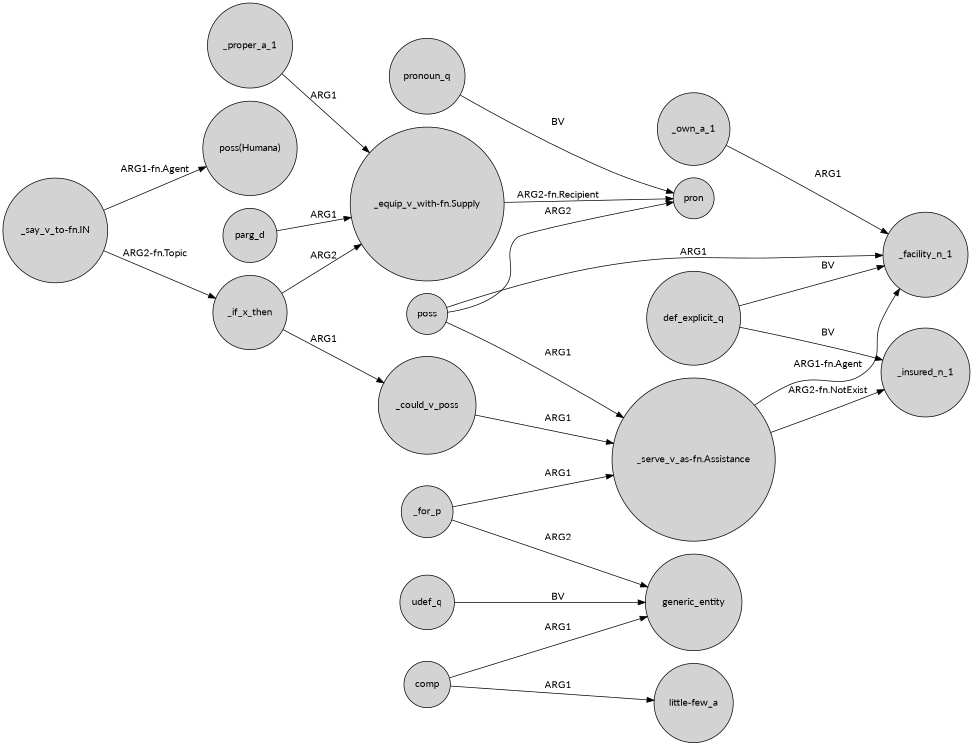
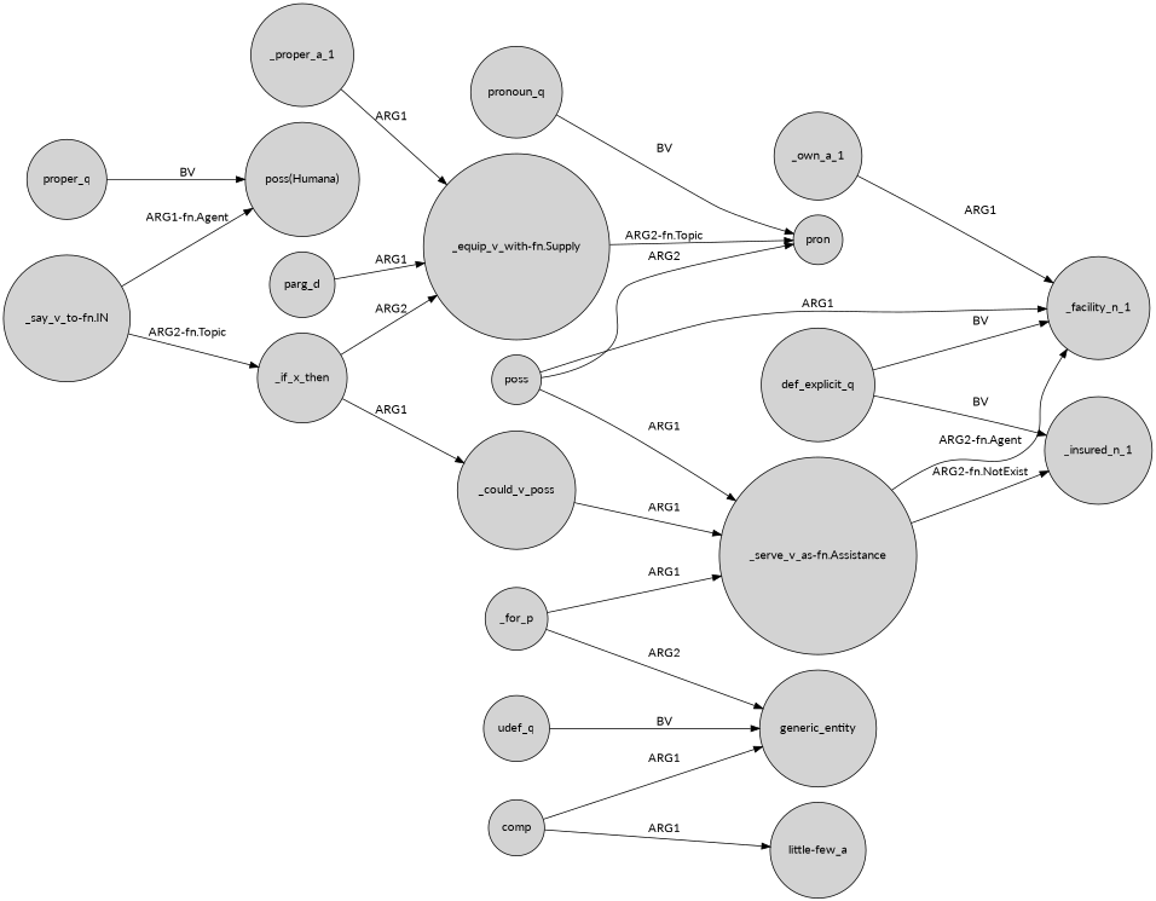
  digraph {
    fontname=Lato
    rankdir=LR
    node [fontname=Lato shape=circle style=filled]
    edge [fontname=Lato]
    "_say_v_to-fn.IN"
    _if_x_then
    n3 [label="poss(Humana)"]
    "_equip_v_with-fn.Supply"
    n5 [label=_could_v_poss]
    pron
    "_serve_v_as-fn.Assistance"
    udef_q
    generic_entity
    poss
    _facility_n_1
    parg_d
    _for_p
    _insured_n_1
+   proper_q
    pronoun_q
    _proper_a_1
    comp
    "little-few_a"
    def_explicit_q
    _own_a_1
    "_say_v_to-fn.IN" -> _if_x_then [label="ARG2-fn.Topic"]
    "_say_v_to-fn.IN" -> n3 [label="ARG1-fn.Agent"]
    _if_x_then -> "_equip_v_with-fn.Supply" [label=ARG2]
    _if_x_then -> n5 [label=ARG1]
-   "_equip_v_with-fn.Supply" -> pron [label="ARG2-fn.Recipient"]
+   "_equip_v_with-fn.Supply" -> pron [label="ARG2-fn.Topic"]
    n5 -> "_serve_v_as-fn.Assistance" [label=ARG1]
-   "_serve_v_as-fn.Assistance" -> _facility_n_1 [label="ARG1-fn.Agent"]
+   "_serve_v_as-fn.Assistance" -> _facility_n_1 [label="ARG2-fn.Agent"]
    "_serve_v_as-fn.Assistance" -> _insured_n_1 [label="ARG2-fn.NotExist"]
    udef_q -> generic_entity [label=BV]
    poss -> pron [label=ARG2]
    poss -> "_serve_v_as-fn.Assistance" [label=ARG1]
    poss -> _facility_n_1 [label=ARG1]
    parg_d -> "_equip_v_with-fn.Supply" [label=ARG1]
    _for_p -> "_serve_v_as-fn.Assistance" [label=ARG1]
    _for_p -> generic_entity [label=ARG2]
+   proper_q -> n3 [label=BV]
    pronoun_q -> pron [label=BV]
    _proper_a_1 -> "_equip_v_with-fn.Supply" [label=ARG1]
    comp -> generic_entity [label=ARG1]
    comp -> "little-few_a" [label=ARG1]
    def_explicit_q -> _facility_n_1 [label=BV]
    def_explicit_q -> _insured_n_1 [label=BV]
    _own_a_1 -> _facility_n_1 [label=ARG1]
  }
